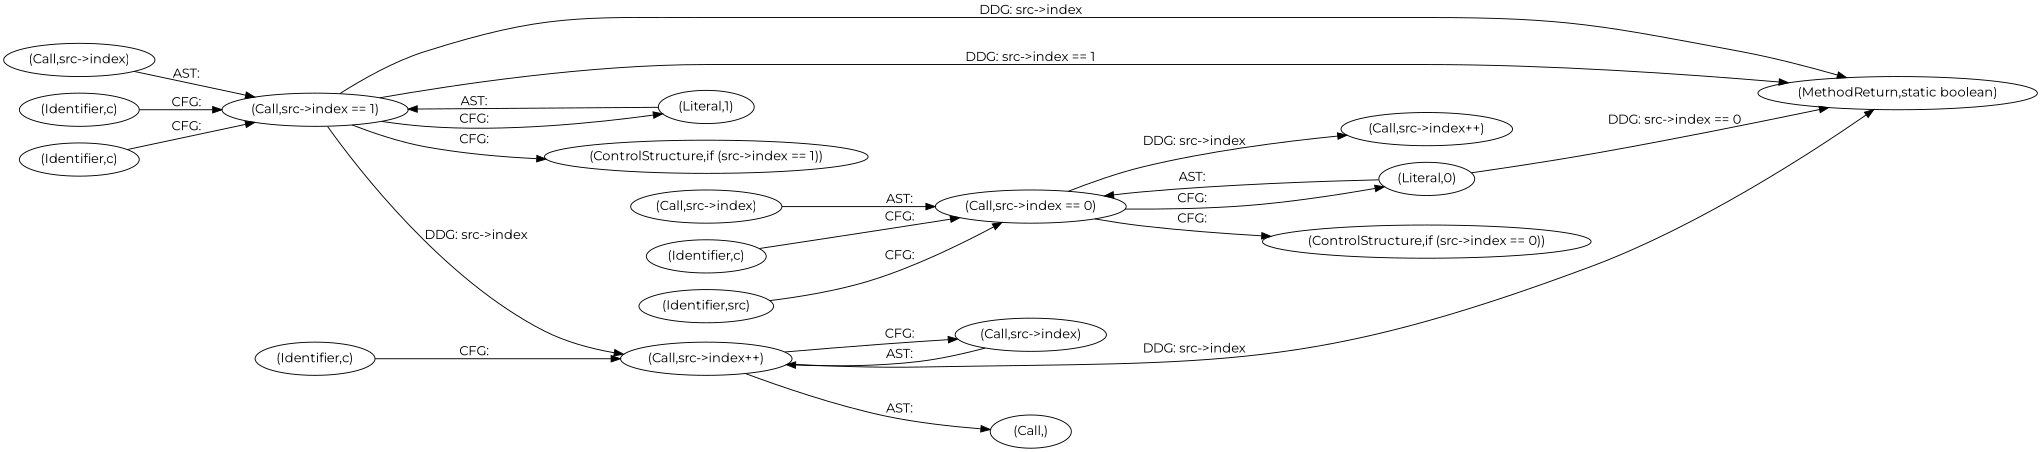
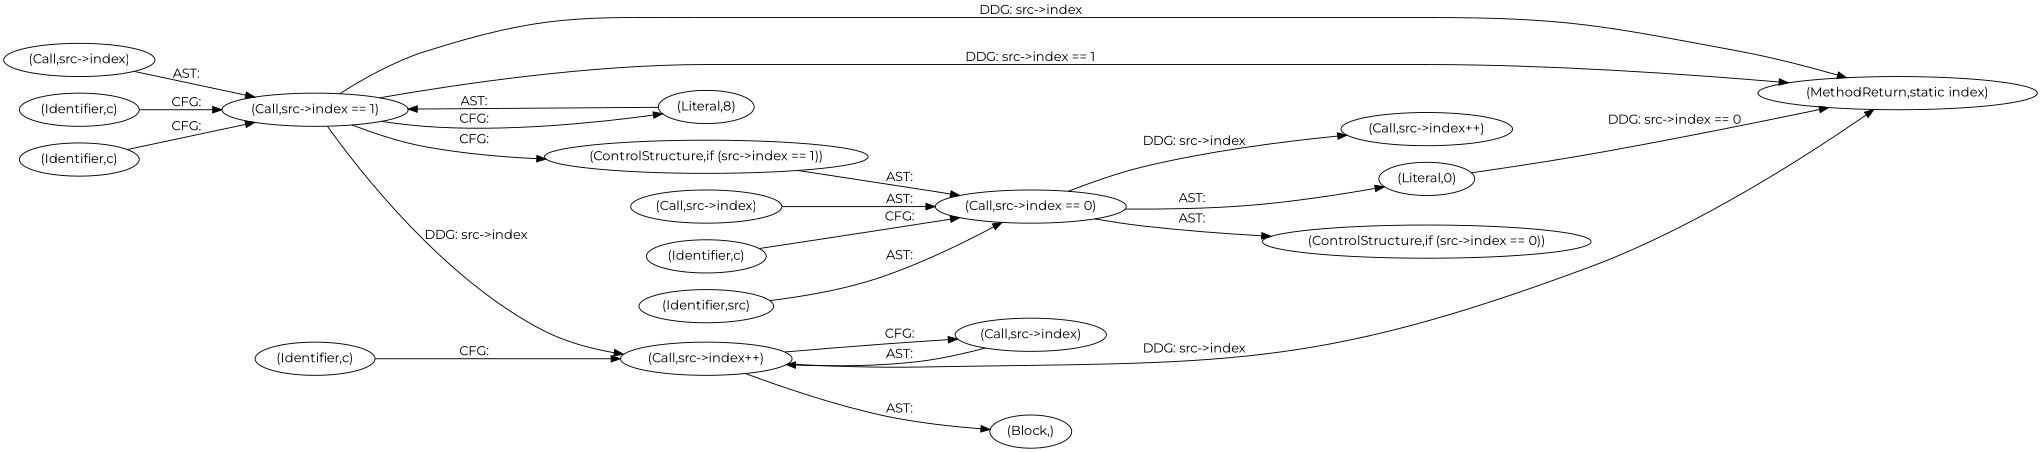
  digraph {
    fontname=Montserrat
    rankdir=LR
    node [fontname=Montserrat]
    edge [fontname=Montserrat]
    n1 [label="(Call,src->index == 1)"]
    n2 [label="(Call,src->index++)"]
-   n3 [label="(Literal,1)"]
+   n3 [label="(Literal,8)"]
    n4 [label="(ControlStructure,if (src->index == 1))"]
-   n5 [label="(MethodReturn,static boolean)"]
+   n5 [label="(MethodReturn,static index)"]
    n6 [label="(Call,src->index)"]
-   n7 [label="(Call,)"]
+   n7 [label="(Block,)"]
    n8 [label="(Call,src->index == 0)"]
    n9 [label="(Call,src->index++)"]
    n10 [label="(ControlStructure,if (src->index == 0))"]
    n11 [label="(Literal,0)"]
    n12 [label="(Call,src->index)"]
    n13 [label="(Call,src->index)"]
    n14 [label="(Identifier,c)"]
    n15 [label="(Identifier,c)"]
    n16 [label="(Identifier,c)"]
    n17 [label="(Identifier,src)"]
    n18 [label="(Identifier,c)"]
    n1 -> n2 [label="DDG: src->index"]
    n1 -> n3 [label="CFG: "]
    n1 -> n4 [label="CFG: "]
    n1 -> n5 [label="DDG: src->index"]
    n1 -> n5 [label="DDG: src->index == 1"]
    n2 -> n5 [label="DDG: src->index"]
    n2 -> n6 [label="CFG: "]
    n2 -> n7 [label="AST: "]
    n3 -> n1 [label="AST: "]
    n6 -> n2 [label="AST: "]
    n8 -> n9 [label="DDG: src->index"]
-   n8 -> n10 [label="CFG: "]
-   n8 -> n11 [label="CFG: "]
+   n8 -> n10 [label="AST: "]
+   n8 -> n11 [label="AST: "]
    n11 -> n5 [label="DDG: src->index == 0"]
-   n11 -> n8 [label="AST: "]
+   n4 -> n8 [label="AST: "]
    n12 -> n1 [label="AST: "]
    n13 -> n8 [label="AST: "]
    n14 -> n1 [label="CFG: "]
    n15 -> n8 [label="CFG: "]
    n16 -> n2 [label="CFG: "]
-   n17 -> n8 [label="CFG: "]
+   n17 -> n8 [label="AST: "]
    n18 -> n1 [label="CFG: "]
  }
